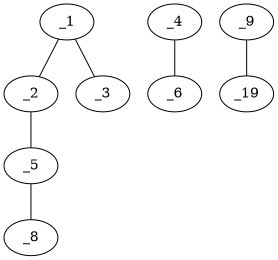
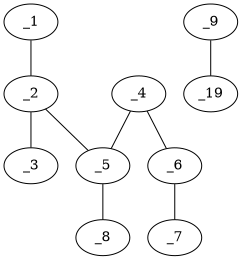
  graph {
    node [charge=0 chem=1 symbol="C  " x=2.866 y=-0.5]
    edge [valence=1]
    _1 [x=2]
    _2 [y=0]
    _3 [chem=2 symbol="O  " y=1]
    _5 [chem=2 symbol="O  " x=3.7321 y=-1.5]
    _4 [x=3.7321]
    _6 [chem=4 symbol="N  " x=4.5981 y=0]
    _8 [x=6.3301 y=0]
+   _7 [x=5.4641]
    _9 [x=4.5981 y=1]
    n10 [label=_19 x=5.4641 y=1.5]
    _1 -- _2
-   _1 -- _3 [valence=2]
+   _2 -- _3 [valence=2]
    _2 -- _5
    _5 -- _8
+   _4 -- _5 [valence=2]
    _4 -- _6
+   _6 -- _7
    _9 -- n10
  }
